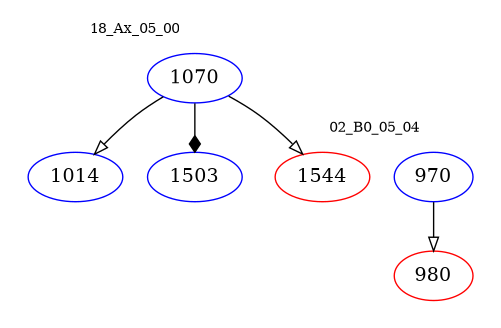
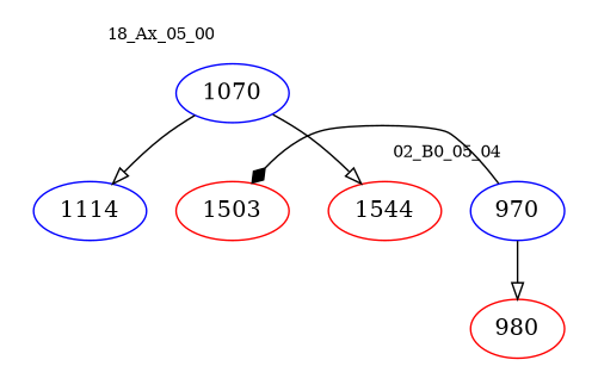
  digraph {
    node [color=blue]
    edge [arrowhead=onormal color=black]
    n1 [label=1070]
-   n2 [label=1014]
-   n3 [label=1503]
+   n2 [label=1114]
+   n3 [color=red label=1503]
    n4 [label=970]
    n5 [color=red label=980]
    n6 [color=red label=1544]
    subgraph cluster_1 {
      color=white
      fontsize=10
      label="18_Ax_05_00"
      n1
      n2
      n3
    }
    subgraph cluster_2 {
      color=white
      fontsize=10
      label="02_B0_05_04"
      n4
      n5
      n6
    }
    n1 -> n2
-   n1 -> n3 [arrowhead=diamond]
+   n4 -> n3 [arrowhead=diamond]
    n1 -> n6
    n4 -> n5
  }
